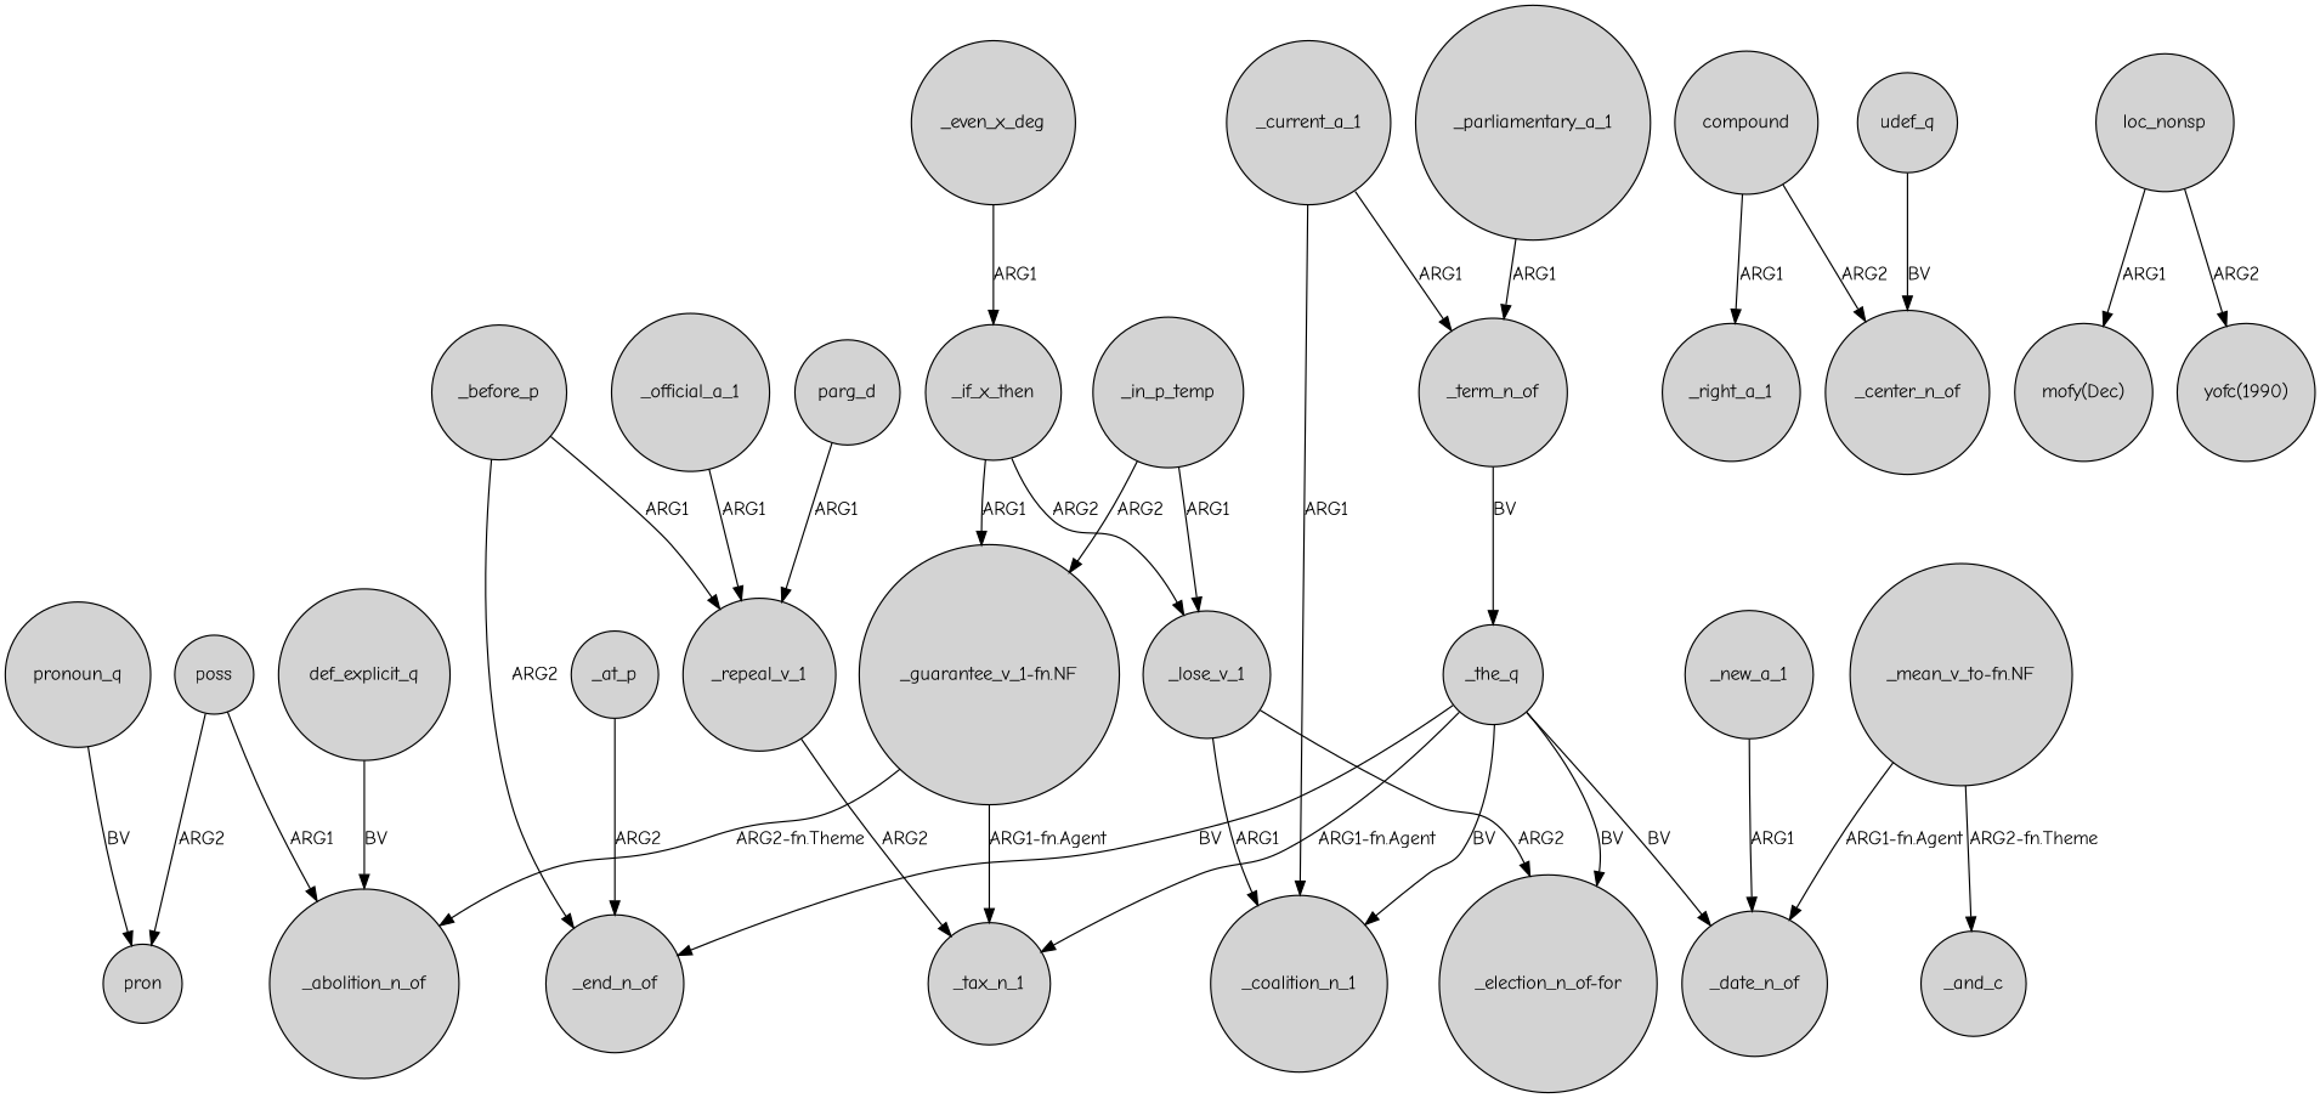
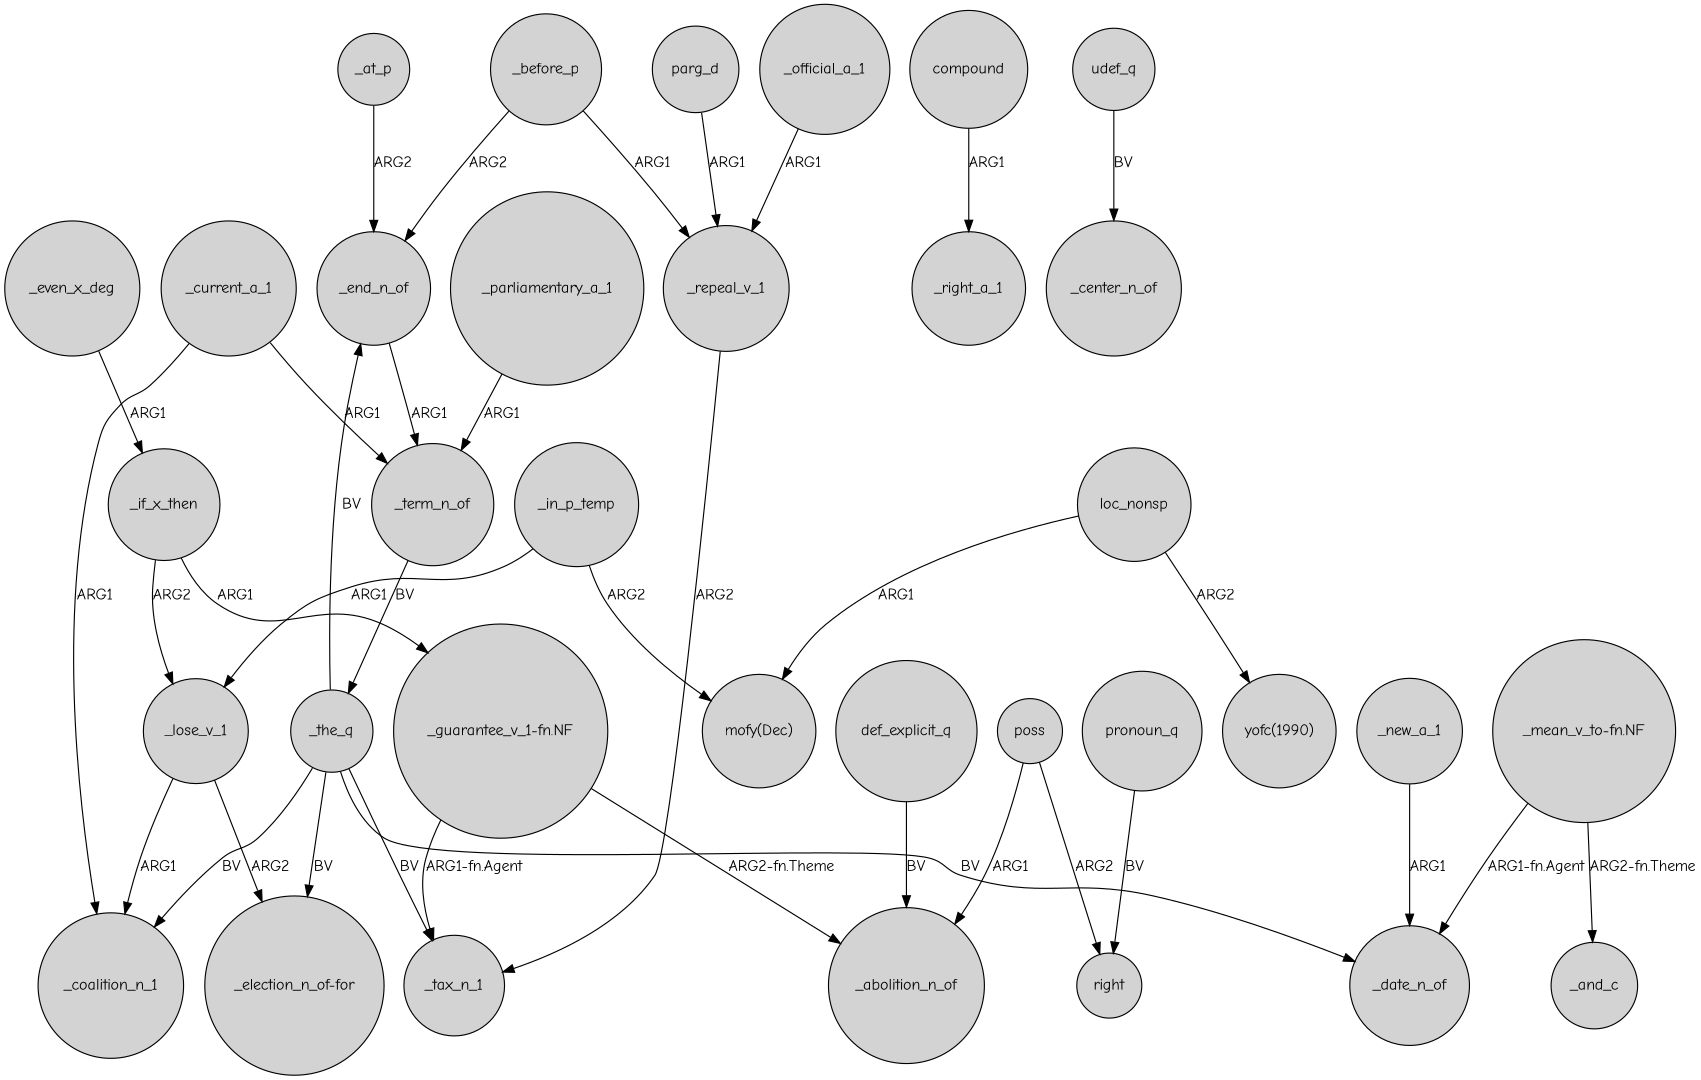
  digraph {
    fontname="Comic Neue"
    node [fontname="Comic Neue" shape=circle style=filled]
    edge [fontname="Comic Neue"]
    _end_n_of
    _term_n_of
    _the_q
    compound
    _right_a_1
    _center_n_of
    poss
-   pron
+   pron [label=right]
    _abolition_n_of
    _repeal_v_1
    _tax_n_1
    _coalition_n_1
    _date_n_of
    "_election_n_of-for"
    _at_p
    parg_d
    _even_x_deg
    _if_x_then
    _lose_v_1
    "_guarantee_v_1-fn.NF"
    _in_p_temp
    "mofy(Dec)"
    udef_q
    loc_nonsp
    "yofc(1990)"
    "_mean_v_to-fn.NF"
    _and_c
    pronoun_q
    _before_p
    _current_a_1
    _official_a_1
    _parliamentary_a_1
    def_explicit_q
    _new_a_1
+   _end_n_of -> _term_n_of [label=ARG1]
    _term_n_of -> _the_q [label=BV]
    _the_q -> _end_n_of [label=BV]
-   _the_q -> _tax_n_1 [label="ARG1-fn.Agent"]
+   _the_q -> _tax_n_1 [label=BV]
    _the_q -> _coalition_n_1 [label=BV]
    _the_q -> _date_n_of [label=BV]
    _the_q -> "_election_n_of-for" [label=BV]
    compound -> _right_a_1 [label=ARG1]
-   compound -> _center_n_of [label=ARG2]
    poss -> pron [label=ARG2]
    poss -> _abolition_n_of [label=ARG1]
    _repeal_v_1 -> _tax_n_1 [label=ARG2]
    _at_p -> _end_n_of [label=ARG2]
    parg_d -> _repeal_v_1 [label=ARG1]
    _even_x_deg -> _if_x_then [label=ARG1]
    _if_x_then -> _lose_v_1 [label=ARG2]
    _if_x_then -> "_guarantee_v_1-fn.NF" [label=ARG1]
    _lose_v_1 -> _coalition_n_1 [label=ARG1]
    _lose_v_1 -> "_election_n_of-for" [label=ARG2]
    "_guarantee_v_1-fn.NF" -> _abolition_n_of [label="ARG2-fn.Theme"]
    "_guarantee_v_1-fn.NF" -> _tax_n_1 [label="ARG1-fn.Agent"]
    _in_p_temp -> _lose_v_1 [label=ARG1]
-   _in_p_temp -> "_guarantee_v_1-fn.NF" [label=ARG2]
+   _in_p_temp -> "mofy(Dec)" [label=ARG2]
    udef_q -> _center_n_of [label=BV]
    loc_nonsp -> "mofy(Dec)" [label=ARG1]
    loc_nonsp -> "yofc(1990)" [label=ARG2]
    "_mean_v_to-fn.NF" -> _date_n_of [label="ARG1-fn.Agent"]
    "_mean_v_to-fn.NF" -> _and_c [label="ARG2-fn.Theme"]
    pronoun_q -> pron [label=BV]
    _before_p -> _end_n_of [label=ARG2]
    _before_p -> _repeal_v_1 [label=ARG1]
    _current_a_1 -> _term_n_of [label=ARG1]
    _current_a_1 -> _coalition_n_1 [label=ARG1]
    _official_a_1 -> _repeal_v_1 [label=ARG1]
    _parliamentary_a_1 -> _term_n_of [label=ARG1]
    def_explicit_q -> _abolition_n_of [label=BV]
    _new_a_1 -> _date_n_of [label=ARG1]
  }
